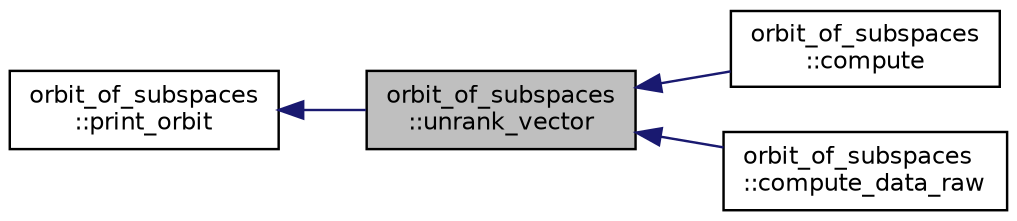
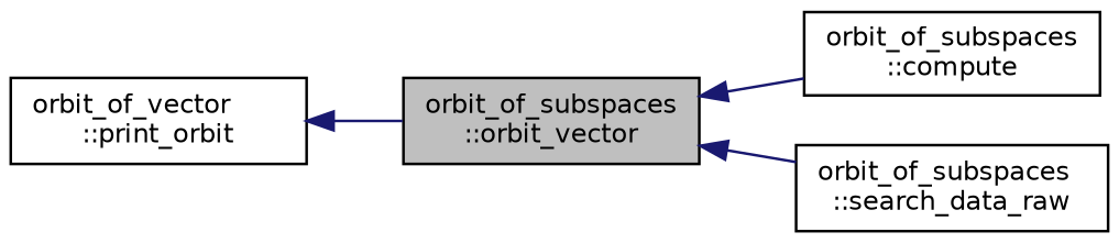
  digraph {
    rankdir=LR
    node [color=black fillcolor=white fontname=Helvetica fontsize=10 shape=record style=filled]
    edge [color=midnightblue dir=back fontname=Helvetica fontsize=10 labelfontname=Helvetica labelfontsize=10 style=solid]
-   n1 [fillcolor=grey75 fontcolor=black height=0.2 label="orbit_of_subspaces\l::unrank_vector" width=0.4]
+   n1 [fillcolor=grey75 fontcolor=black height=0.2 label="orbit_of_subspaces\l::orbit_vector" width=0.4]
    n2 [height=0.2 label="orbit_of_subspaces\l::compute" width=0.4]
-   n3 [height=0.2 label="orbit_of_subspaces\l::compute_data_raw" width=0.4]
-   n4 [height=0.2 label="orbit_of_subspaces\l::print_orbit" width=0.4]
+   n3 [height=0.2 label="orbit_of_subspaces\l::search_data_raw" width=0.4]
+   n4 [height=0.2 label="orbit_of_vector\l::print_orbit" width=0.4]
    n1 -> n2
    n1 -> n3
    n4 -> n1
  }
